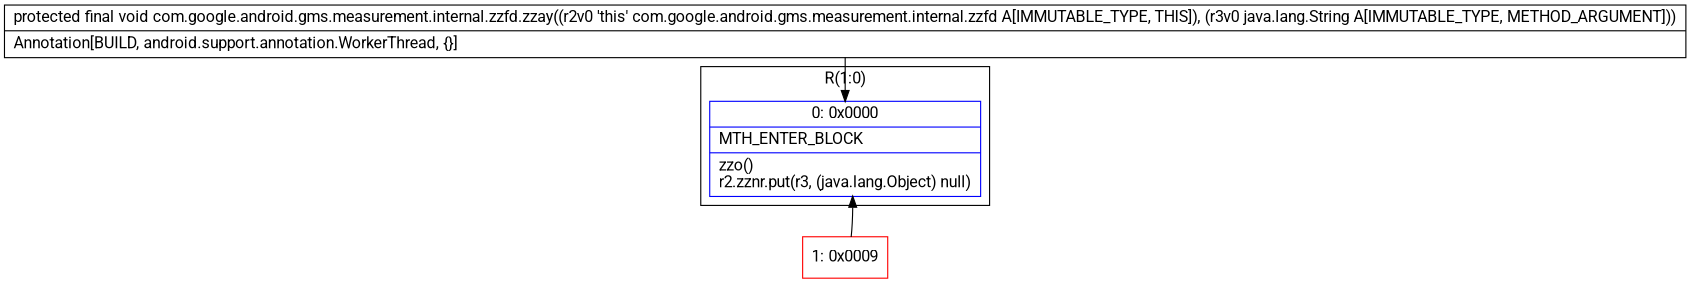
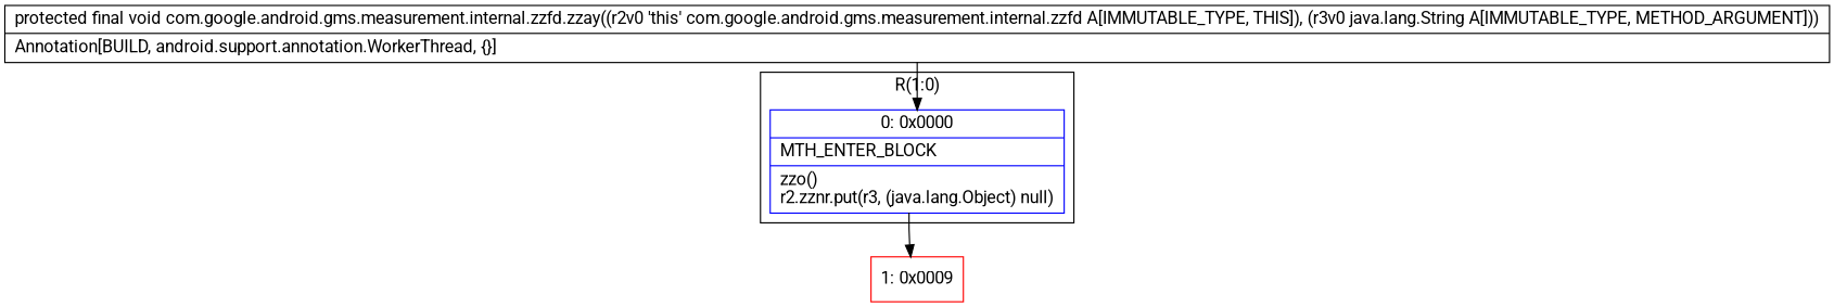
  digraph {
    fontname=Roboto
    node [shape=record fontname=Roboto]
    edge [fontname=Roboto]
    n1 [color=blue label="{0\:\ 0x0000|MTH_ENTER_BLOCK\l|zzo()\lr2.zznr.put(r3, (java.lang.Object) null)\l}"]
    n2 [color=red label="{1\:\ 0x0009}"]
    n3 [label="{protected final void com.google.android.gms.measurement.internal.zzfd.zzay((r2v0 'this' com.google.android.gms.measurement.internal.zzfd A[IMMUTABLE_TYPE, THIS]), (r3v0 java.lang.String A[IMMUTABLE_TYPE, METHOD_ARGUMENT]))  | Annotation[BUILD, android.support.annotation.WorkerThread, \{\}]\l}"]
    subgraph cluster_1 {
      label="R(1:0)"
      n1
    }
-   n2 -> n1
+   n1 -> n2
    n3 -> n1
  }
